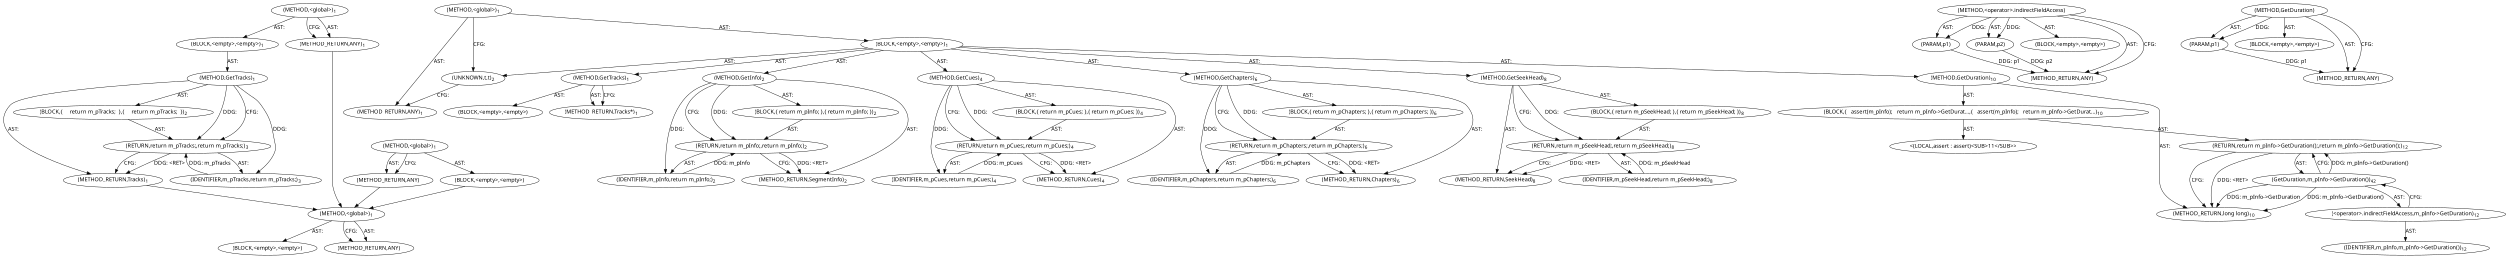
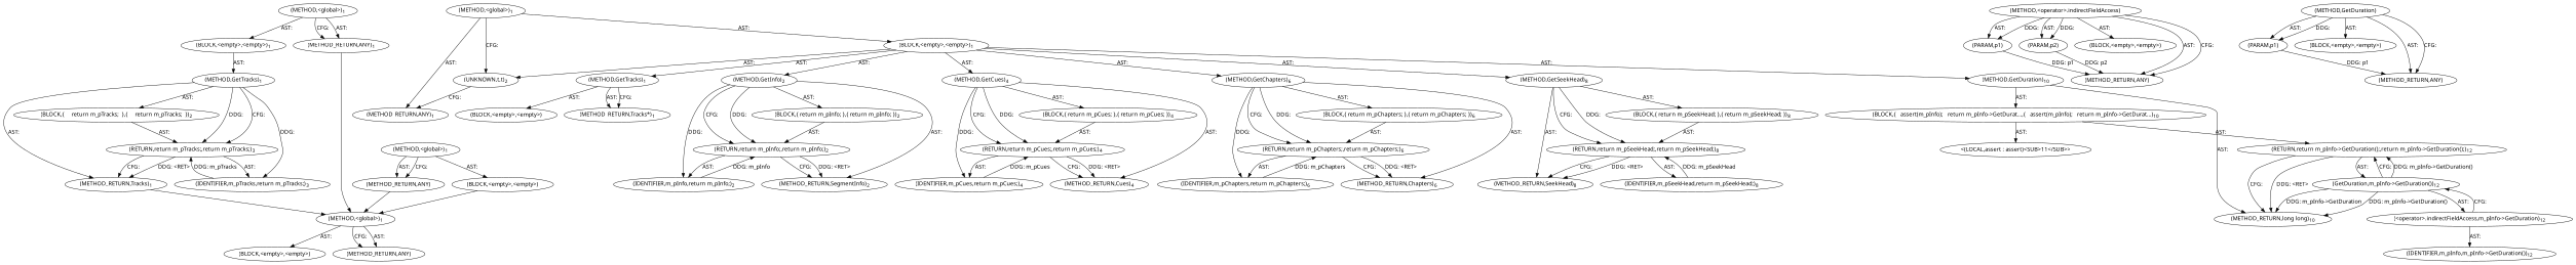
  digraph {
    fontname="Noto Sans"
    node [fontname="Noto Sans"]
    edge [fontname="Noto Sans"]
    n1 [label=<(METHOD,&lt;global&gt;)<SUB>1</SUB>>]
    n2 [label=<(BLOCK,&lt;empty&gt;,&lt;empty&gt;)<SUB>1</SUB>>]
    n3 [label=<(METHOD_RETURN,ANY)<SUB>1</SUB>>]
    n4 [label=<(METHOD,GetTracks)<SUB>1</SUB>>]
    n5 [label=<(METHOD,&lt;global&gt;)<SUB>1</SUB>>]
    n6 [label=<(BLOCK,{     return m_pTracks;  },{     return m_pTracks;  })<SUB>2</SUB>>]
    n7 [label=<(RETURN,return m_pTracks;,return m_pTracks;)<SUB>3</SUB>>]
    n8 [label=<(IDENTIFIER,m_pTracks,return m_pTracks;)<SUB>3</SUB>>]
    n9 [label=<(METHOD_RETURN,Tracks)<SUB>1</SUB>>]
    n10 [label=<(BLOCK,&lt;empty&gt;,&lt;empty&gt;)>]
    n11 [label=<(METHOD_RETURN,ANY)>]
    n12 [label=<(METHOD,&lt;global&gt;)<SUB>1</SUB>>]
    n13 [label=<(BLOCK,&lt;empty&gt;,&lt;empty&gt;)>]
    n14 [label=<(METHOD_RETURN,ANY)>]
    n15 [label=<(METHOD,&lt;global&gt;)<SUB>1</SUB>>]
    n16 [label=<(BLOCK,&lt;empty&gt;,&lt;empty&gt;)<SUB>1</SUB>>]
    n17 [label=<(UNKNOWN,t,t)<SUB>2</SUB>>]
    n18 [label=<(METHOD_RETURN,ANY)<SUB>1</SUB>>]
    n19 [label=<(METHOD,GetTracks)<SUB>1</SUB>>]
    n20 [label=<(METHOD,GetInfo)<SUB>2</SUB>>]
    n21 [label=<(METHOD,GetCues)<SUB>4</SUB>>]
    n22 [label=<(METHOD,GetChapters)<SUB>6</SUB>>]
    n23 [label=<(METHOD,GetSeekHead)<SUB>8</SUB>>]
    n24 [label=<(METHOD,GetDuration)<SUB>10</SUB>>]
    n25 [label=<(BLOCK,&lt;empty&gt;,&lt;empty&gt;)>]
    n26 [label=<(METHOD_RETURN,Tracks*)<SUB>1</SUB>>]
    n27 [label=<(BLOCK,{ return m_pInfo; },{ return m_pInfo; })<SUB>2</SUB>>]
    n28 [label=<(RETURN,return m_pInfo;,return m_pInfo;)<SUB>2</SUB>>]
    n29 [label=<(IDENTIFIER,m_pInfo,return m_pInfo;)<SUB>2</SUB>>]
    n30 [label=<(METHOD_RETURN,SegmentInfo)<SUB>2</SUB>>]
    n31 [label=<(BLOCK,{ return m_pCues; },{ return m_pCues; })<SUB>4</SUB>>]
    n32 [label=<(RETURN,return m_pCues;,return m_pCues;)<SUB>4</SUB>>]
    n33 [label=<(IDENTIFIER,m_pCues,return m_pCues;)<SUB>4</SUB>>]
    n34 [label=<(METHOD_RETURN,Cues)<SUB>4</SUB>>]
    n35 [label=<(BLOCK,{ return m_pChapters; },{ return m_pChapters; })<SUB>6</SUB>>]
    n36 [label=<(RETURN,return m_pChapters;,return m_pChapters;)<SUB>6</SUB>>]
    n37 [label=<(IDENTIFIER,m_pChapters,return m_pChapters;)<SUB>6</SUB>>]
    n38 [label=<(METHOD_RETURN,Chapters)<SUB>6</SUB>>]
    n39 [label=<(BLOCK,{ return m_pSeekHead; },{ return m_pSeekHead; })<SUB>8</SUB>>]
    n40 [label=<(RETURN,return m_pSeekHead;,return m_pSeekHead;)<SUB>8</SUB>>]
    n41 [label=<(METHOD_RETURN,SeekHead)<SUB>8</SUB>>]
    n42 [label=<(BLOCK,{   assert(m_pInfo);   return m_pInfo-&gt;GetDurat...,{   assert(m_pInfo);   return m_pInfo-&gt;GetDurat...)<SUB>10</SUB>>]
    n43 [label=<(METHOD_RETURN,long long)<SUB>10</SUB>>]
    n44 [label=<(IDENTIFIER,m_pSeekHead,return m_pSeekHead;)<SUB>8</SUB>>]
    n45 [label="<(LOCAL,assert : assert)<SUB>11</SUB>>"]
    n46 [label=<(RETURN,return m_pInfo-&gt;GetDuration();,return m_pInfo-&gt;GetDuration();)<SUB>12</SUB>>]
-   n47 [label=<(GetDuration,m_pInfo-&gt;GetDuration())<SUB>42</SUB>>]
+   n47 [label=<(GetDuration,m_pInfo-&gt;GetDuration())<SUB>12</SUB>>]
    n48 [label=<(&lt;operator&gt;.indirectFieldAccess,m_pInfo-&gt;GetDuration)<SUB>12</SUB>>]
    n49 [label=<(IDENTIFIER,m_pInfo,m_pInfo-&gt;GetDuration())<SUB>12</SUB>>]
    n50 [label=<(METHOD,&lt;operator&gt;.indirectFieldAccess)>]
    n51 [label=<(PARAM,p1)>]
    n52 [label=<(PARAM,p2)>]
    n53 [label=<(BLOCK,&lt;empty&gt;,&lt;empty&gt;)>]
    n54 [label=<(METHOD_RETURN,ANY)>]
    n55 [label=<(METHOD,GetDuration)>]
    n56 [label=<(PARAM,p1)>]
    n57 [label=<(BLOCK,&lt;empty&gt;,&lt;empty&gt;)>]
    n58 [label=<(METHOD_RETURN,ANY)>]
    n1 -> n2 [label="AST: "]
    n1 -> n3 [label="AST: "]
    n1 -> n3 [label="CFG: "]
    n2 -> n4 [label="AST: "]
    n3 -> n5
    n4 -> n6 [label="AST: "]
    n4 -> n7 [label="CFG: "]
    n4 -> n7 [label="DDG: "]
    n4 -> n8 [label="DDG: "]
    n4 -> n9 [label="AST: "]
    n5 -> n10 [label="AST: "]
    n5 -> n11 [label="AST: "]
    n5 -> n11 [label="CFG: "]
    n6 -> n7 [label="AST: "]
    n7 -> n8 [label="AST: "]
    n7 -> n9 [label="CFG: "]
    n7 -> n9 [label="DDG: &lt;RET&gt;"]
    n8 -> n7 [label="DDG: m_pTracks"]
    n9 -> n5
    n12 -> n13 [label="AST: "]
    n12 -> n14 [label="AST: "]
    n12 -> n14 [label="CFG: "]
    n13 -> n5
    n14 -> n5
    n15 -> n16 [label="AST: "]
    n15 -> n17 [label="CFG: "]
    n15 -> n18 [label="AST: "]
    n16 -> n17 [label="AST: "]
    n16 -> n19 [label="AST: "]
    n16 -> n20 [label="AST: "]
    n16 -> n21 [label="AST: "]
    n16 -> n22 [label="AST: "]
    n16 -> n23 [label="AST: "]
    n16 -> n24 [label="AST: "]
    n17 -> n18 [label="CFG: "]
    n19 -> n25 [label="AST: "]
    n19 -> n26 [label="AST: "]
    n19 -> n26 [label="CFG: "]
    n20 -> n27 [label="AST: "]
    n20 -> n28 [label="CFG: "]
    n20 -> n28 [label="DDG: "]
    n20 -> n29 [label="DDG: "]
    n20 -> n30 [label="AST: "]
    n21 -> n31 [label="AST: "]
    n21 -> n32 [label="CFG: "]
    n21 -> n32 [label="DDG: "]
    n21 -> n33 [label="DDG: "]
    n21 -> n34 [label="AST: "]
    n22 -> n35 [label="AST: "]
    n22 -> n36 [label="CFG: "]
    n22 -> n36 [label="DDG: "]
    n22 -> n37 [label="DDG: "]
    n22 -> n38 [label="AST: "]
    n23 -> n39 [label="AST: "]
    n23 -> n40 [label="CFG: "]
    n23 -> n40 [label="DDG: "]
    n23 -> n41 [label="AST: "]
    n24 -> n42 [label="AST: "]
    n24 -> n43 [label="AST: "]
    n27 -> n28 [label="AST: "]
    n28 -> n29 [label="AST: "]
    n28 -> n30 [label="CFG: "]
    n28 -> n30 [label="DDG: &lt;RET&gt;"]
    n29 -> n28 [label="DDG: m_pInfo"]
    n31 -> n32 [label="AST: "]
    n32 -> n33 [label="AST: "]
    n32 -> n34 [label="CFG: "]
    n32 -> n34 [label="DDG: &lt;RET&gt;"]
    n33 -> n32 [label="DDG: m_pCues"]
    n35 -> n36 [label="AST: "]
    n36 -> n37 [label="AST: "]
    n36 -> n38 [label="CFG: "]
    n36 -> n38 [label="DDG: &lt;RET&gt;"]
    n37 -> n36 [label="DDG: m_pChapters"]
    n39 -> n40 [label="AST: "]
    n40 -> n41 [label="CFG: "]
    n40 -> n41 [label="DDG: &lt;RET&gt;"]
    n40 -> n44 [label="AST: "]
    n42 -> n45 [label="AST: "]
    n42 -> n46 [label="AST: "]
    n44 -> n40 [label="DDG: m_pSeekHead"]
    n46 -> n43 [label="CFG: "]
    n46 -> n43 [label="DDG: &lt;RET&gt;"]
    n46 -> n47 [label="AST: "]
    n47 -> n43 [label="DDG: m_pInfo-&gt;GetDuration"]
    n47 -> n43 [label="DDG: m_pInfo-&gt;GetDuration()"]
    n47 -> n46 [label="CFG: "]
    n47 -> n46 [label="DDG: m_pInfo-&gt;GetDuration()"]
    n47 -> n48 [label="AST: "]
    n48 -> n47 [label="CFG: "]
    n48 -> n49 [label="AST: "]
    n50 -> n51 [label="AST: "]
    n50 -> n51 [label="DDG: "]
    n50 -> n52 [label="AST: "]
    n50 -> n52 [label="DDG: "]
    n50 -> n53 [label="AST: "]
    n50 -> n54 [label="AST: "]
    n50 -> n54 [label="CFG: "]
    n51 -> n54 [label="DDG: p1"]
    n52 -> n54 [label="DDG: p2"]
    n55 -> n56 [label="AST: "]
    n55 -> n56 [label="DDG: "]
    n55 -> n57 [label="AST: "]
    n55 -> n58 [label="AST: "]
    n55 -> n58 [label="CFG: "]
    n56 -> n58 [label="DDG: p1"]
  }
